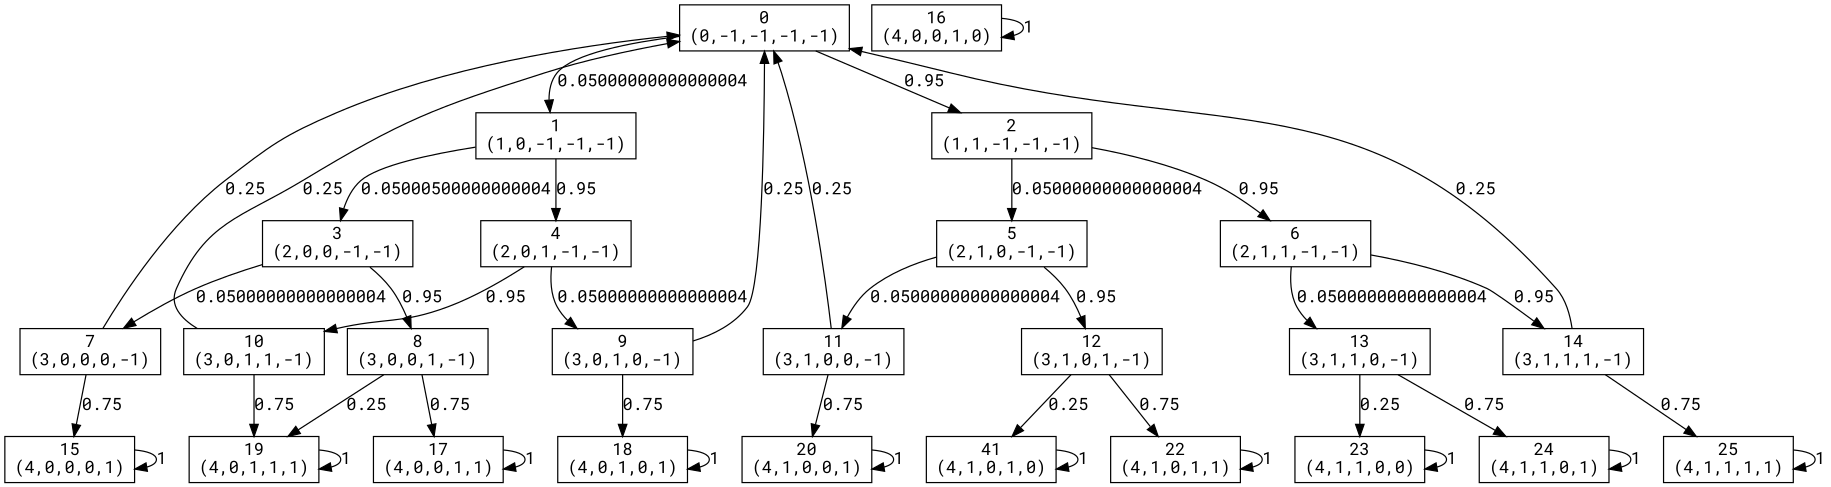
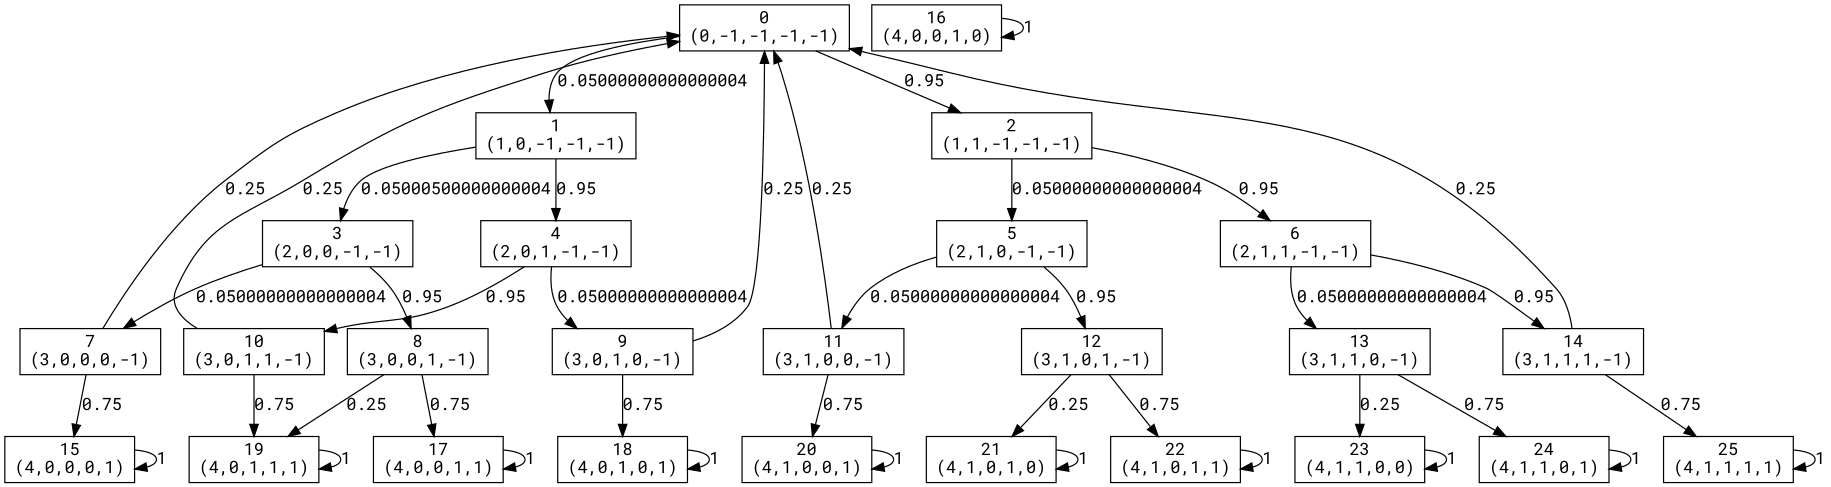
  digraph {
    fontname="Roboto Mono"
    node [fontname="Roboto Mono" shape=box]
    edge [fontname="Roboto Mono"]
    n1 [label="0\n(0,-1,-1,-1,-1)"]
    n2 [label="1\n(1,0,-1,-1,-1)"]
    n3 [label="2\n(1,1,-1,-1,-1)"]
    n4 [label="3\n(2,0,0,-1,-1)"]
    n5 [label="4\n(2,0,1,-1,-1)"]
    n6 [label="5\n(2,1,0,-1,-1)"]
    n7 [label="6\n(2,1,1,-1,-1)"]
    n8 [label="7\n(3,0,0,0,-1)"]
    n9 [label="8\n(3,0,0,1,-1)"]
    n10 [label="9\n(3,0,1,0,-1)"]
    n11 [label="10\n(3,0,1,1,-1)"]
    n12 [label="11\n(3,1,0,0,-1)"]
    n13 [label="12\n(3,1,0,1,-1)"]
    n14 [label="13\n(3,1,1,0,-1)"]
    n15 [label="14\n(3,1,1,1,-1)"]
    n16 [label="15\n(4,0,0,0,1)"]
    n17 [label="17\n(4,0,0,1,1)"]
    n18 [label="19\n(4,0,1,1,1)"]
    n19 [label="18\n(4,0,1,0,1)"]
    n20 [label="20\n(4,1,0,0,1)"]
-   n21 [label="41\n(4,1,0,1,0)"]
+   n21 [label="21\n(4,1,0,1,0)"]
    n22 [label="22\n(4,1,0,1,1)"]
    n23 [label="23\n(4,1,1,0,0)"]
    n24 [label="24\n(4,1,1,0,1)"]
    n25 [label="25\n(4,1,1,1,1)"]
    n26 [label="16\n(4,0,0,1,0)"]
    n1 -> n2 [label=0.05000000000000004]
    n1 -> n3 [label=0.95]
    n2 -> n4 [label=0.05000500000000004]
    n2 -> n5 [label=0.95]
    n3 -> n6 [label=0.05000000000000004]
    n3 -> n7 [label=0.95]
    n4 -> n8 [label=0.05000000000000004]
    n4 -> n9 [label=0.95]
    n5 -> n10 [label=0.05000000000000004]
    n5 -> n11 [label=0.95]
    n6 -> n12 [label=0.05000000000000004]
    n6 -> n13 [label=0.95]
    n7 -> n14 [label=0.05000000000000004]
    n7 -> n15 [label=0.95]
    n8 -> n1 [label=0.25]
    n8 -> n16 [label=0.75]
    n9 -> n17 [label=0.75]
    n9 -> n18 [label=0.25]
    n10 -> n1 [label=0.25]
    n10 -> n19 [label=0.75]
    n11 -> n1 [label=0.25]
    n11 -> n18 [label=0.75]
    n12 -> n1 [label=0.25]
    n12 -> n20 [label=0.75]
    n13 -> n21 [label=0.25]
    n13 -> n22 [label=0.75]
    n14 -> n23 [label=0.25]
    n14 -> n24 [label=0.75]
    n15 -> n1 [label=0.25]
    n15 -> n25 [label=0.75]
    n16 -> n16 [label=1]
    n17 -> n17 [label=1]
    n18 -> n18 [label=1]
    n19 -> n19 [label=1]
    n20 -> n20 [label=1]
    n21 -> n21 [label=1]
    n22 -> n22 [label=1]
    n23 -> n23 [label=1]
    n24 -> n24 [label=1]
    n25 -> n25 [label=1]
    n26 -> n26 [label=1]
  }
